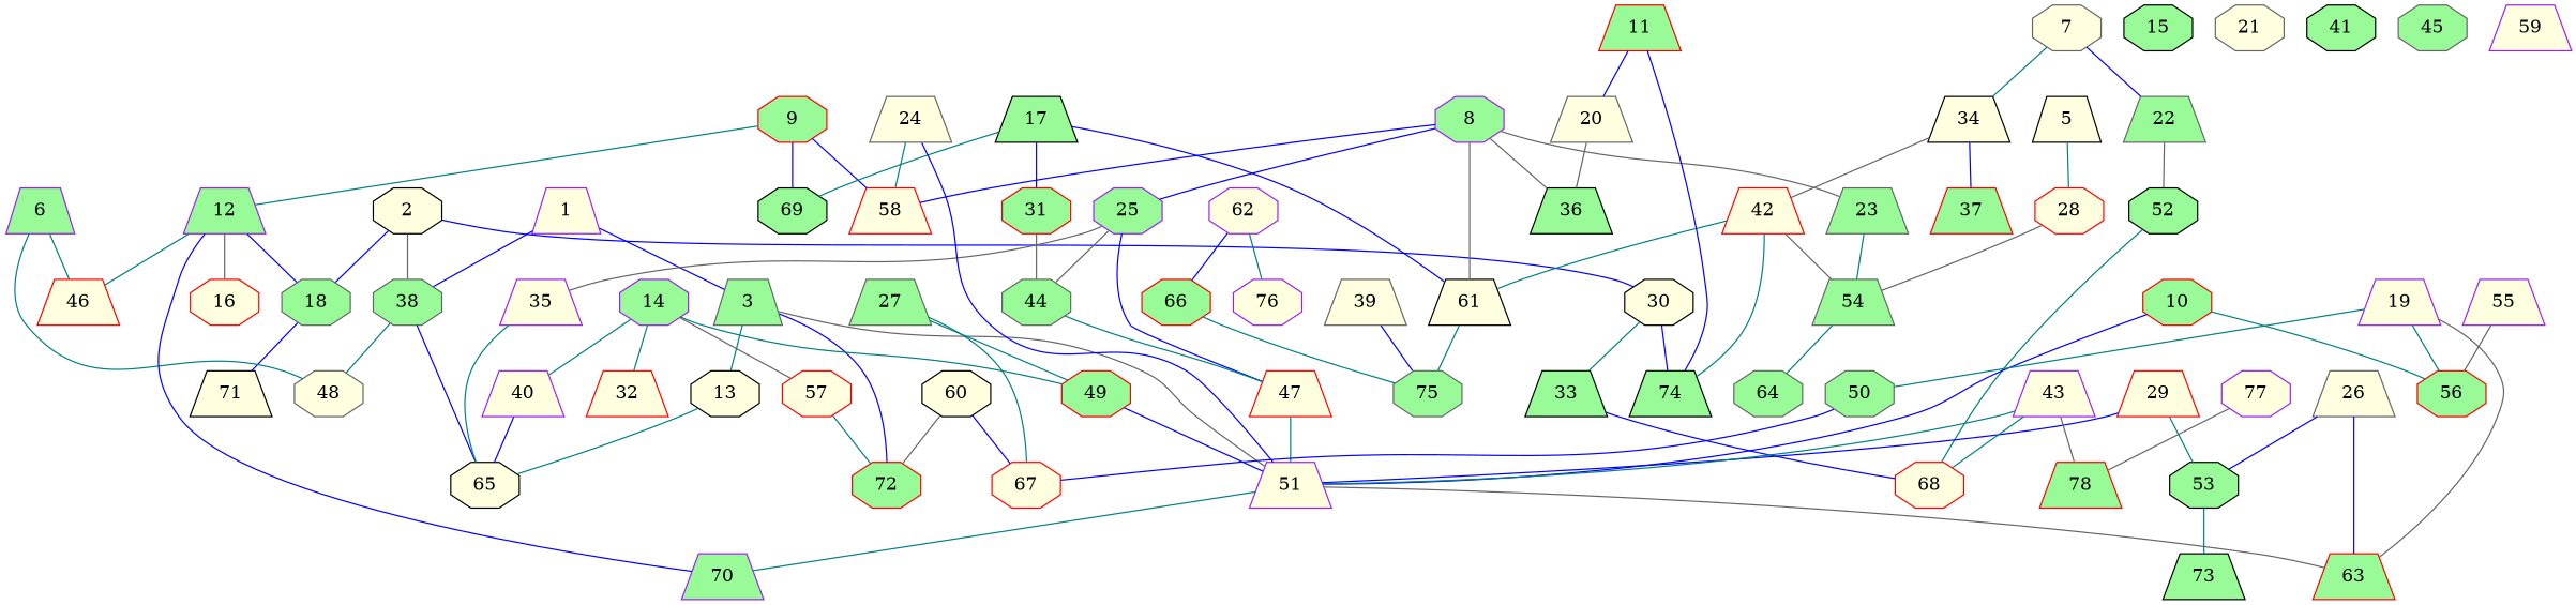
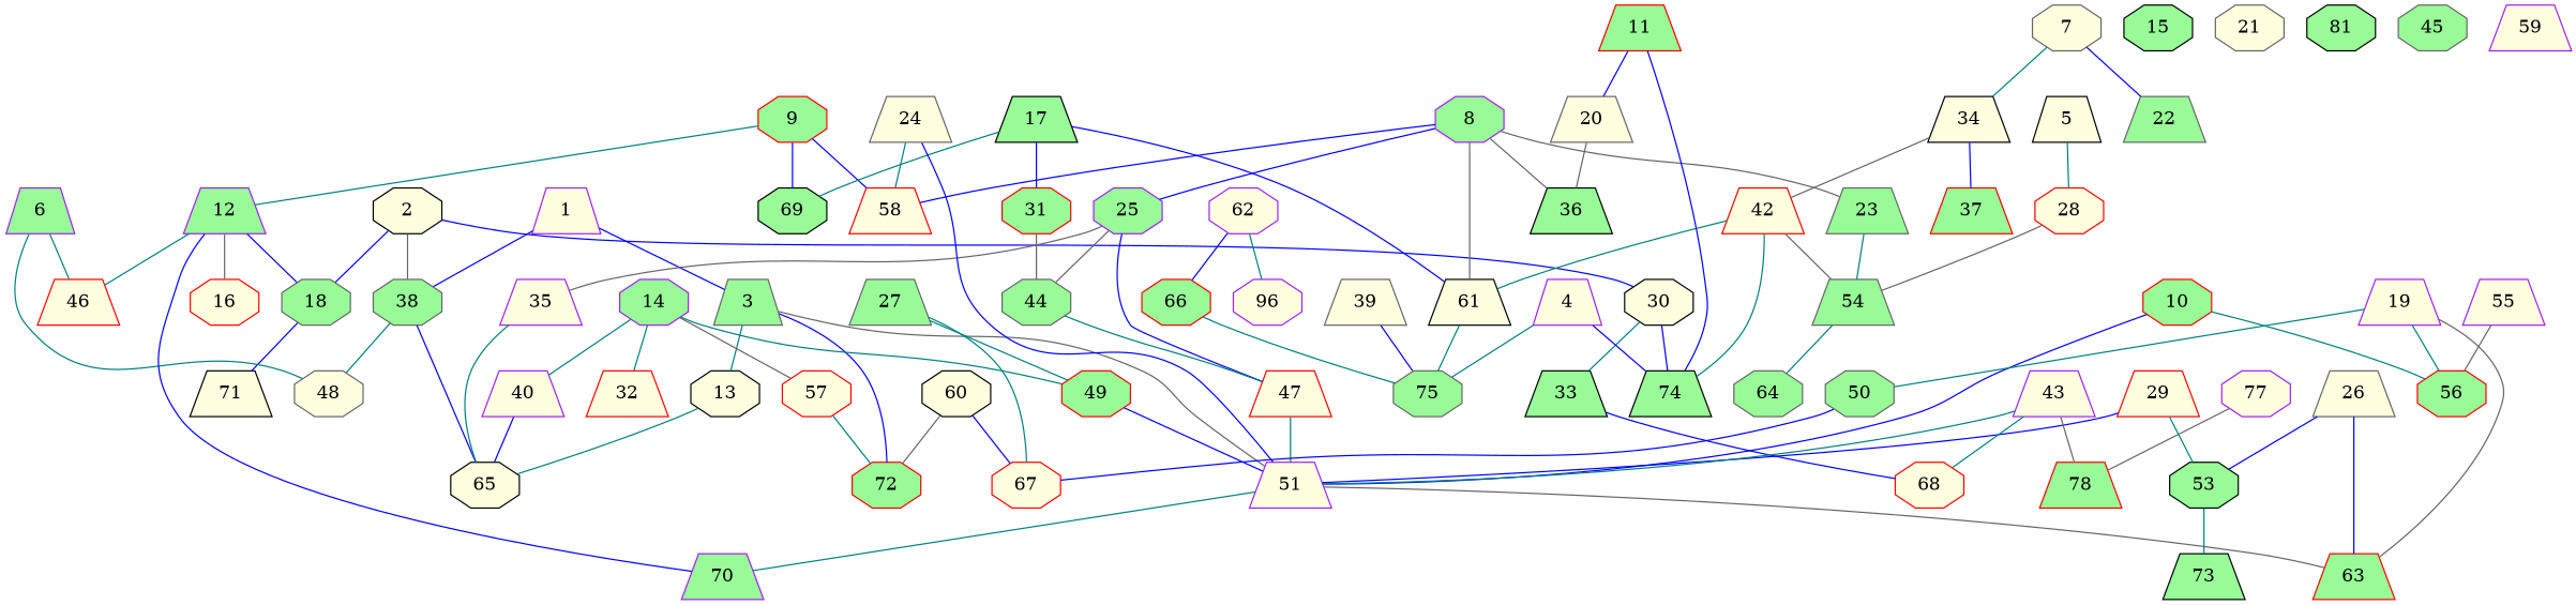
  graph {
    node [color=red fillcolor=lightyellow shape=trapezium style=filled]
    edge [color=teal]
    1 [color=purple]
    3 [color=gray40 fillcolor=palegreen]
    38 [color=gray40 fillcolor=palegreen shape=octagon]
    13 [color=black shape=octagon]
    51 [color=purple]
    72 [fillcolor=palegreen shape=octagon]
    48 [color=gray40 shape=octagon]
    65 [color=black shape=octagon]
    2 [color=black shape=octagon]
    18 [color=gray40 fillcolor=palegreen shape=octagon]
    30 [color=black shape=octagon]
    71 [color=black]
    74 [color=black fillcolor=palegreen]
    33 [color=black fillcolor=palegreen]
    70 [color=purple fillcolor=palegreen]
    63 [fillcolor=palegreen]
+   4 [color=purple]
    75 [color=gray40 fillcolor=palegreen shape=octagon]
    5 [color=black]
    28 [shape=octagon]
    54 [color=gray40 fillcolor=palegreen]
    6 [color=purple fillcolor=palegreen]
    46
    7 [color=gray40 shape=octagon]
    22 [color=gray40 fillcolor=palegreen]
    34 [color=black]
-   52 [color=black fillcolor=palegreen shape=octagon]
    37 [fillcolor=palegreen]
    42
    8 [color=purple fillcolor=palegreen shape=octagon]
    23 [color=gray40 fillcolor=palegreen]
    25 [color=purple fillcolor=palegreen shape=octagon]
    36 [color=black fillcolor=palegreen]
    58
    61 [color=black]
    35 [color=purple]
    44 [color=gray40 fillcolor=palegreen shape=octagon]
    47
    9 [fillcolor=palegreen shape=octagon]
    12 [color=purple fillcolor=palegreen]
    69 [color=black fillcolor=palegreen shape=octagon]
    16 [shape=octagon]
    10 [fillcolor=palegreen shape=octagon]
    56 [fillcolor=palegreen shape=octagon]
    11 [fillcolor=palegreen]
    20 [color=gray40]
    14 [color=purple fillcolor=palegreen shape=octagon]
    32
    40 [color=purple]
    49 [fillcolor=palegreen shape=octagon]
    57 [shape=octagon]
    15 [color=black fillcolor=palegreen shape=octagon]
    17 [color=black fillcolor=palegreen]
    31 [fillcolor=palegreen shape=octagon]
    19 [color=purple]
    50 [color=gray40 fillcolor=palegreen shape=octagon]
    67 [shape=octagon]
    21 [color=gray40 shape=octagon]
    68 [shape=octagon]
    64 [color=gray40 fillcolor=palegreen shape=octagon]
    24 [color=gray40]
    26 [color=gray40]
    53 [color=black fillcolor=palegreen shape=octagon]
    73 [color=black fillcolor=palegreen]
    27 [color=gray40 fillcolor=palegreen]
    29
    39 [color=gray40]
-   41 [color=black fillcolor=palegreen shape=octagon]
+   41 [color=black fillcolor=palegreen shape=octagon label=81]
    43 [color=purple]
    78 [fillcolor=palegreen]
    45 [color=gray40 fillcolor=palegreen shape=octagon]
    55 [color=purple]
    59 [color=purple]
    60 [color=black shape=octagon]
    62 [color=purple shape=octagon]
    66 [fillcolor=palegreen shape=octagon]
-   76 [color=purple shape=octagon]
+   76 [color=purple shape=octagon label=96]
    77 [color=purple shape=octagon]
    1 -- 3 [color=blue]
    1 -- 38 [color=blue]
    3 -- 13
    3 -- 51 [color=gray40]
    3 -- 72 [color=blue]
    38 -- 48
    38 -- 65 [color=blue]
    13 -- 65
    51 -- 70
    51 -- 63 [color=gray40]
    2 -- 38 [color=gray40]
    2 -- 18 [color=blue]
    2 -- 30 [color=blue]
    18 -- 71 [color=blue]
    30 -- 74 [color=blue]
    30 -- 33
    33 -- 68 [color=blue]
+   4 -- 74 [color=blue]
+   4 -- 75
    5 -- 28
    28 -- 54 [color=gray40]
    54 -- 64
    6 -- 48
    6 -- 46
    7 -- 22 [color=blue]
    7 -- 34
-   22 -- 52 [color=gray40]
    34 -- 37 [color=blue]
    34 -- 42 [color=gray40]
-   52 -- 68
    42 -- 74
    42 -- 54 [color=gray40]
    42 -- 61
    8 -- 23 [color=gray40]
    8 -- 25 [color=blue]
    8 -- 36 [color=gray40]
    8 -- 58 [color=blue]
    8 -- 61 [color=gray40]
    23 -- 54
    25 -- 35 [color=gray40]
    25 -- 44 [color=gray40]
    25 -- 47 [color=blue]
    61 -- 75
    35 -- 65
    44 -- 47
    47 -- 51
    9 -- 58 [color=blue]
    9 -- 12
    9 -- 69 [color=blue]
    12 -- 18 [color=blue]
    12 -- 70 [color=blue]
    12 -- 46
    12 -- 16 [color=gray40]
    10 -- 51 [color=blue]
    10 -- 56
    11 -- 74 [color=blue]
    11 -- 20 [color=blue]
    20 -- 36 [color=gray40]
    14 -- 32
    14 -- 40
    14 -- 49
    14 -- 57 [color=gray40]
    40 -- 65 [color=blue]
    49 -- 51 [color=blue]
    57 -- 72
    17 -- 61 [color=blue]
    17 -- 69
    17 -- 31 [color=blue]
    31 -- 44 [color=gray40]
    19 -- 63 [color=gray40]
    19 -- 56
    19 -- 50
    50 -- 67 [color=blue]
    24 -- 51 [color=blue]
    24 -- 58
    26 -- 63 [color=blue]
    26 -- 53 [color=blue]
    53 -- 73
    27 -- 49
    27 -- 67
    29 -- 51 [color=blue]
    29 -- 53
    39 -- 75 [color=blue]
    43 -- 51
    43 -- 68
    43 -- 78 [color=gray40]
    55 -- 56 [color=gray40]
    60 -- 72 [color=gray40]
    60 -- 67 [color=blue]
    62 -- 66 [color=blue]
    62 -- 76
    66 -- 75
    77 -- 78 [color=gray40]
  }
